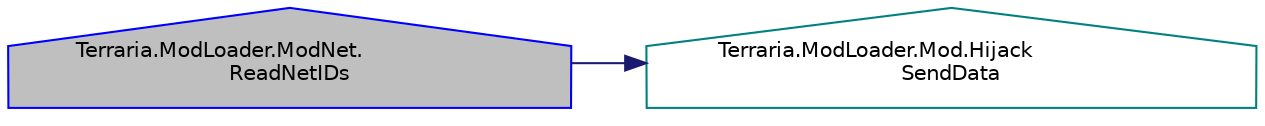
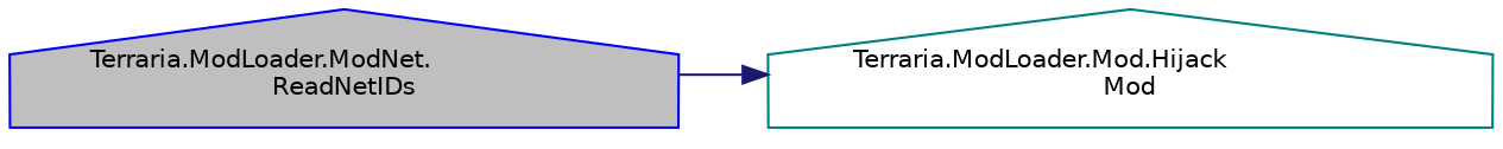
  digraph {
    rankdir=LR
    node [fontname=Helvetica fontsize=10 shape=house style=filled]
    n1 [color=blue fillcolor=grey75 fontcolor=black height=0.2 label="Terraria.ModLoader.ModNet.\lReadNetIDs" width=0.4]
-   n2 [color=teal fillcolor=white height=0.2 label="Terraria.ModLoader.Mod.Hijack\lSendData" width=0.4]
+   n2 [color=teal fillcolor=white height=0.2 label="Terraria.ModLoader.Mod.Hijack\lMod" width=0.4]
    n1 -> n2 [color=midnightblue fontname=Helvetica fontsize=10 labelfontname=Helvetica labelfontsize=10 style=solid]
  }
